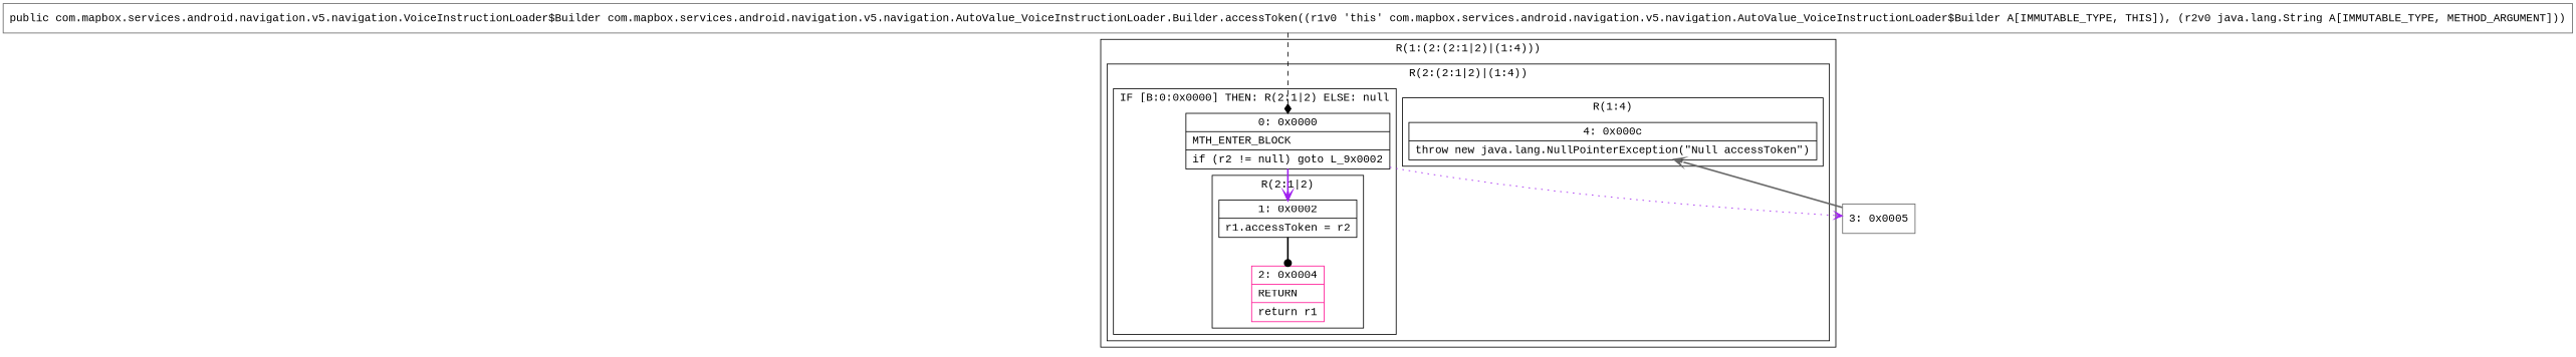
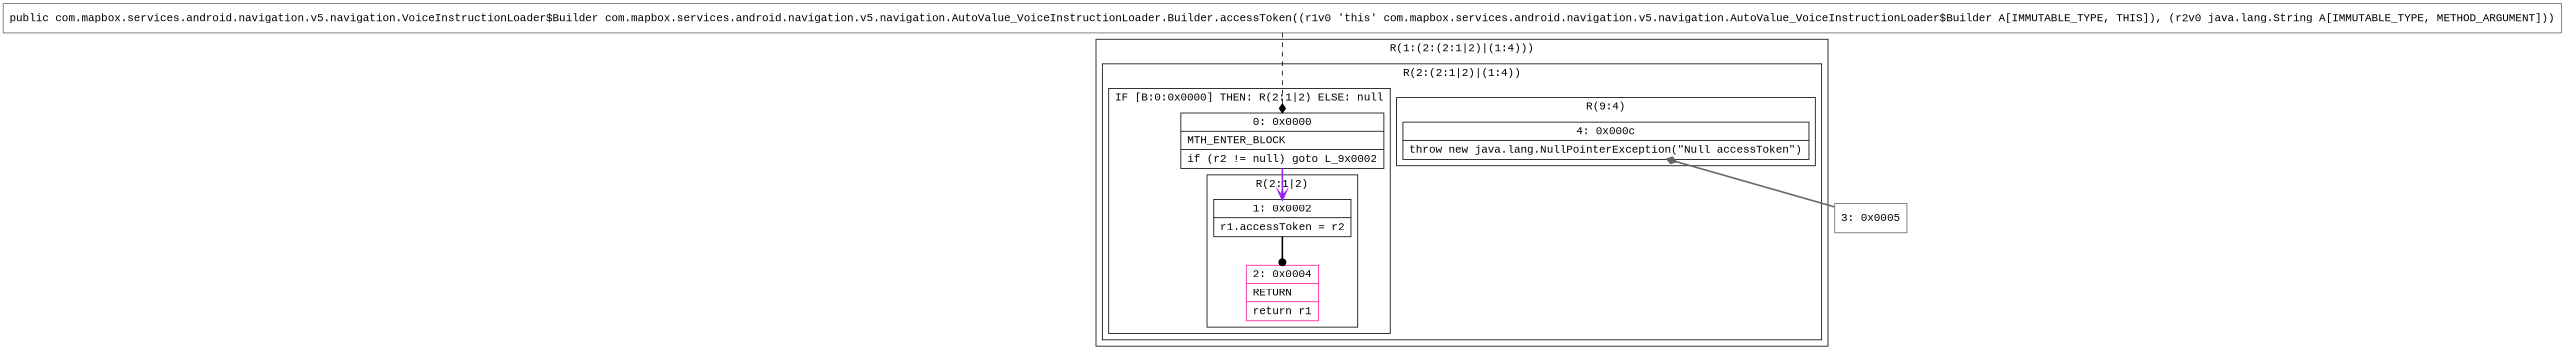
  digraph {
    fontname="Liberation Mono"
    node [color=black fontname="Liberation Mono" shape=record]
    edge [arrowhead=vee color=black fontname="Liberation Mono" style=bold]
    n1 [label="{1\:\ 0x0002|r1.accessToken = r2\l}"]
    n2 [color=deeppink label="{2\:\ 0x0004|RETURN\l|return r1\l}"]
    n3 [label="{0\:\ 0x0000|MTH_ENTER_BLOCK\l|if (r2 != null) goto L_9x0002\l}"]
    n4 [label="{4\:\ 0x000c|throw new java.lang.NullPointerException(\"Null accessToken\")\l}"]
    n5 [color=gray40 label="{3\:\ 0x0005}"]
    n6 [color=gray40 label="{public com.mapbox.services.android.navigation.v5.navigation.VoiceInstructionLoader$Builder com.mapbox.services.android.navigation.v5.navigation.AutoValue_VoiceInstructionLoader.Builder.accessToken((r1v0 'this' com.mapbox.services.android.navigation.v5.navigation.AutoValue_VoiceInstructionLoader$Builder A[IMMUTABLE_TYPE, THIS]), (r2v0 java.lang.String A[IMMUTABLE_TYPE, METHOD_ARGUMENT])) }"]
    subgraph cluster_1 {
      label="R(1:(2:(2:1|2)|(1:4)))"
      subgraph cluster_2 {
        label="R(2:(2:1|2)|(1:4))"
        subgraph cluster_3 {
          label="IF [B:0:0x0000] THEN: R(2:1|2) ELSE: null"
          n3
          subgraph cluster_4 {
            label="R(2:1|2)"
            n1
            n2
          }
        }
        subgraph cluster_5 {
-         label="R(1:4)"
+         label="R(9:4)"
          n4
        }
      }
    }
    n1 -> n2 [arrowhead=dot]
    n3 -> n1 [color=purple]
-   n3 -> n5 [color=purple style=dotted]
-   n5 -> n4 [color=gray40]
+   n5 -> n4 [arrowhead=diamond color=gray40]
    n6 -> n3 [arrowhead=diamond style=dashed]
  }
